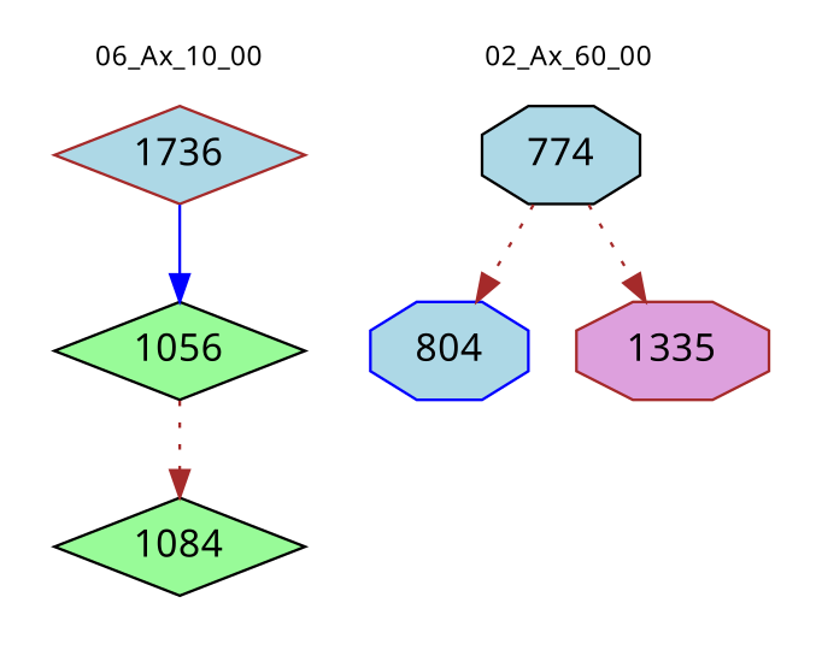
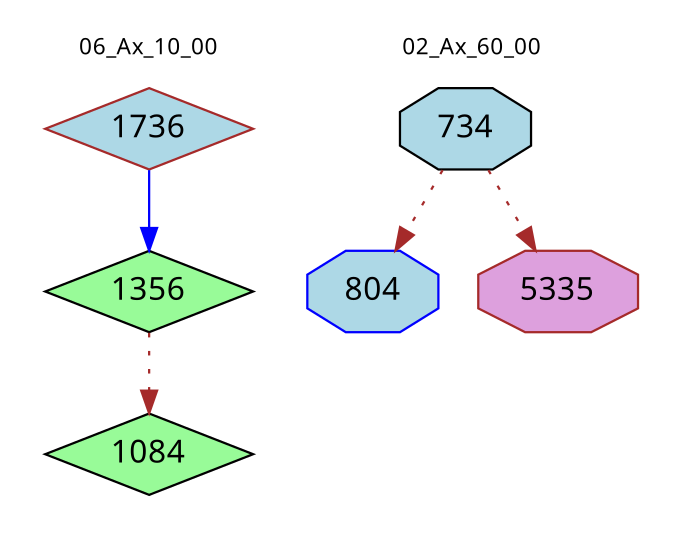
  digraph {
    fontname="Noto Sans"
    node [color=black fillcolor=lightblue fontname="Noto Sans" shape=diamond style=filled]
    edge [color=brown fontname="Noto Sans" style=dotted]
-   n1 [fillcolor=palegreen label=1056]
+   n1 [fillcolor=palegreen label=1356]
    n2 [fillcolor=palegreen label=1084]
    n3 [color=brown label=1736]
-   n4 [label=774 shape=octagon]
+   n4 [label=734 shape=octagon]
    n5 [color=blue label=804 shape=octagon]
-   n6 [color=brown fillcolor=plum label=1335 shape=octagon]
+   n6 [color=brown fillcolor=plum label=5335 shape=octagon]
    subgraph cluster_1 {
      color=white
      fontsize=10
      label="06_Ax_10_00"
      n1
      n2
      n3
    }
    subgraph cluster_2 {
      color=white
      fontsize=10
      label="02_Ax_60_00"
      n4
      n5
      n6
    }
    n1 -> n2
    n3 -> n1 [color=blue style=solid]
    n4 -> n5
    n4 -> n6
  }
